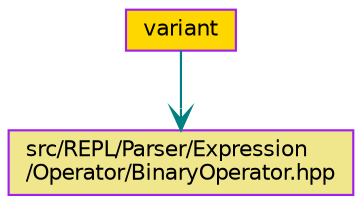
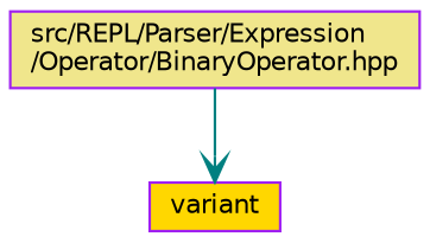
  digraph {
    node [color=purple fontname=Helvetica fontsize=10 shape=record style=filled]
    n1 [fillcolor=khaki fontcolor=black height=0.2 label="src/REPL/Parser/Expression\l/Operator/BinaryOperator.hpp" width=0.4]
    n2 [fillcolor=gold height=0.2 label=variant width=0.4]
-   n2 -> n1 [color=teal fontname=Helvetica fontsize=10 labelfontname=Helvetica labelfontsize=10 style=solid arrowhead=vee]
+   n1 -> n2 [color=teal fontname=Helvetica fontsize=10 labelfontname=Helvetica labelfontsize=10 style=solid arrowhead=vee]
  }
